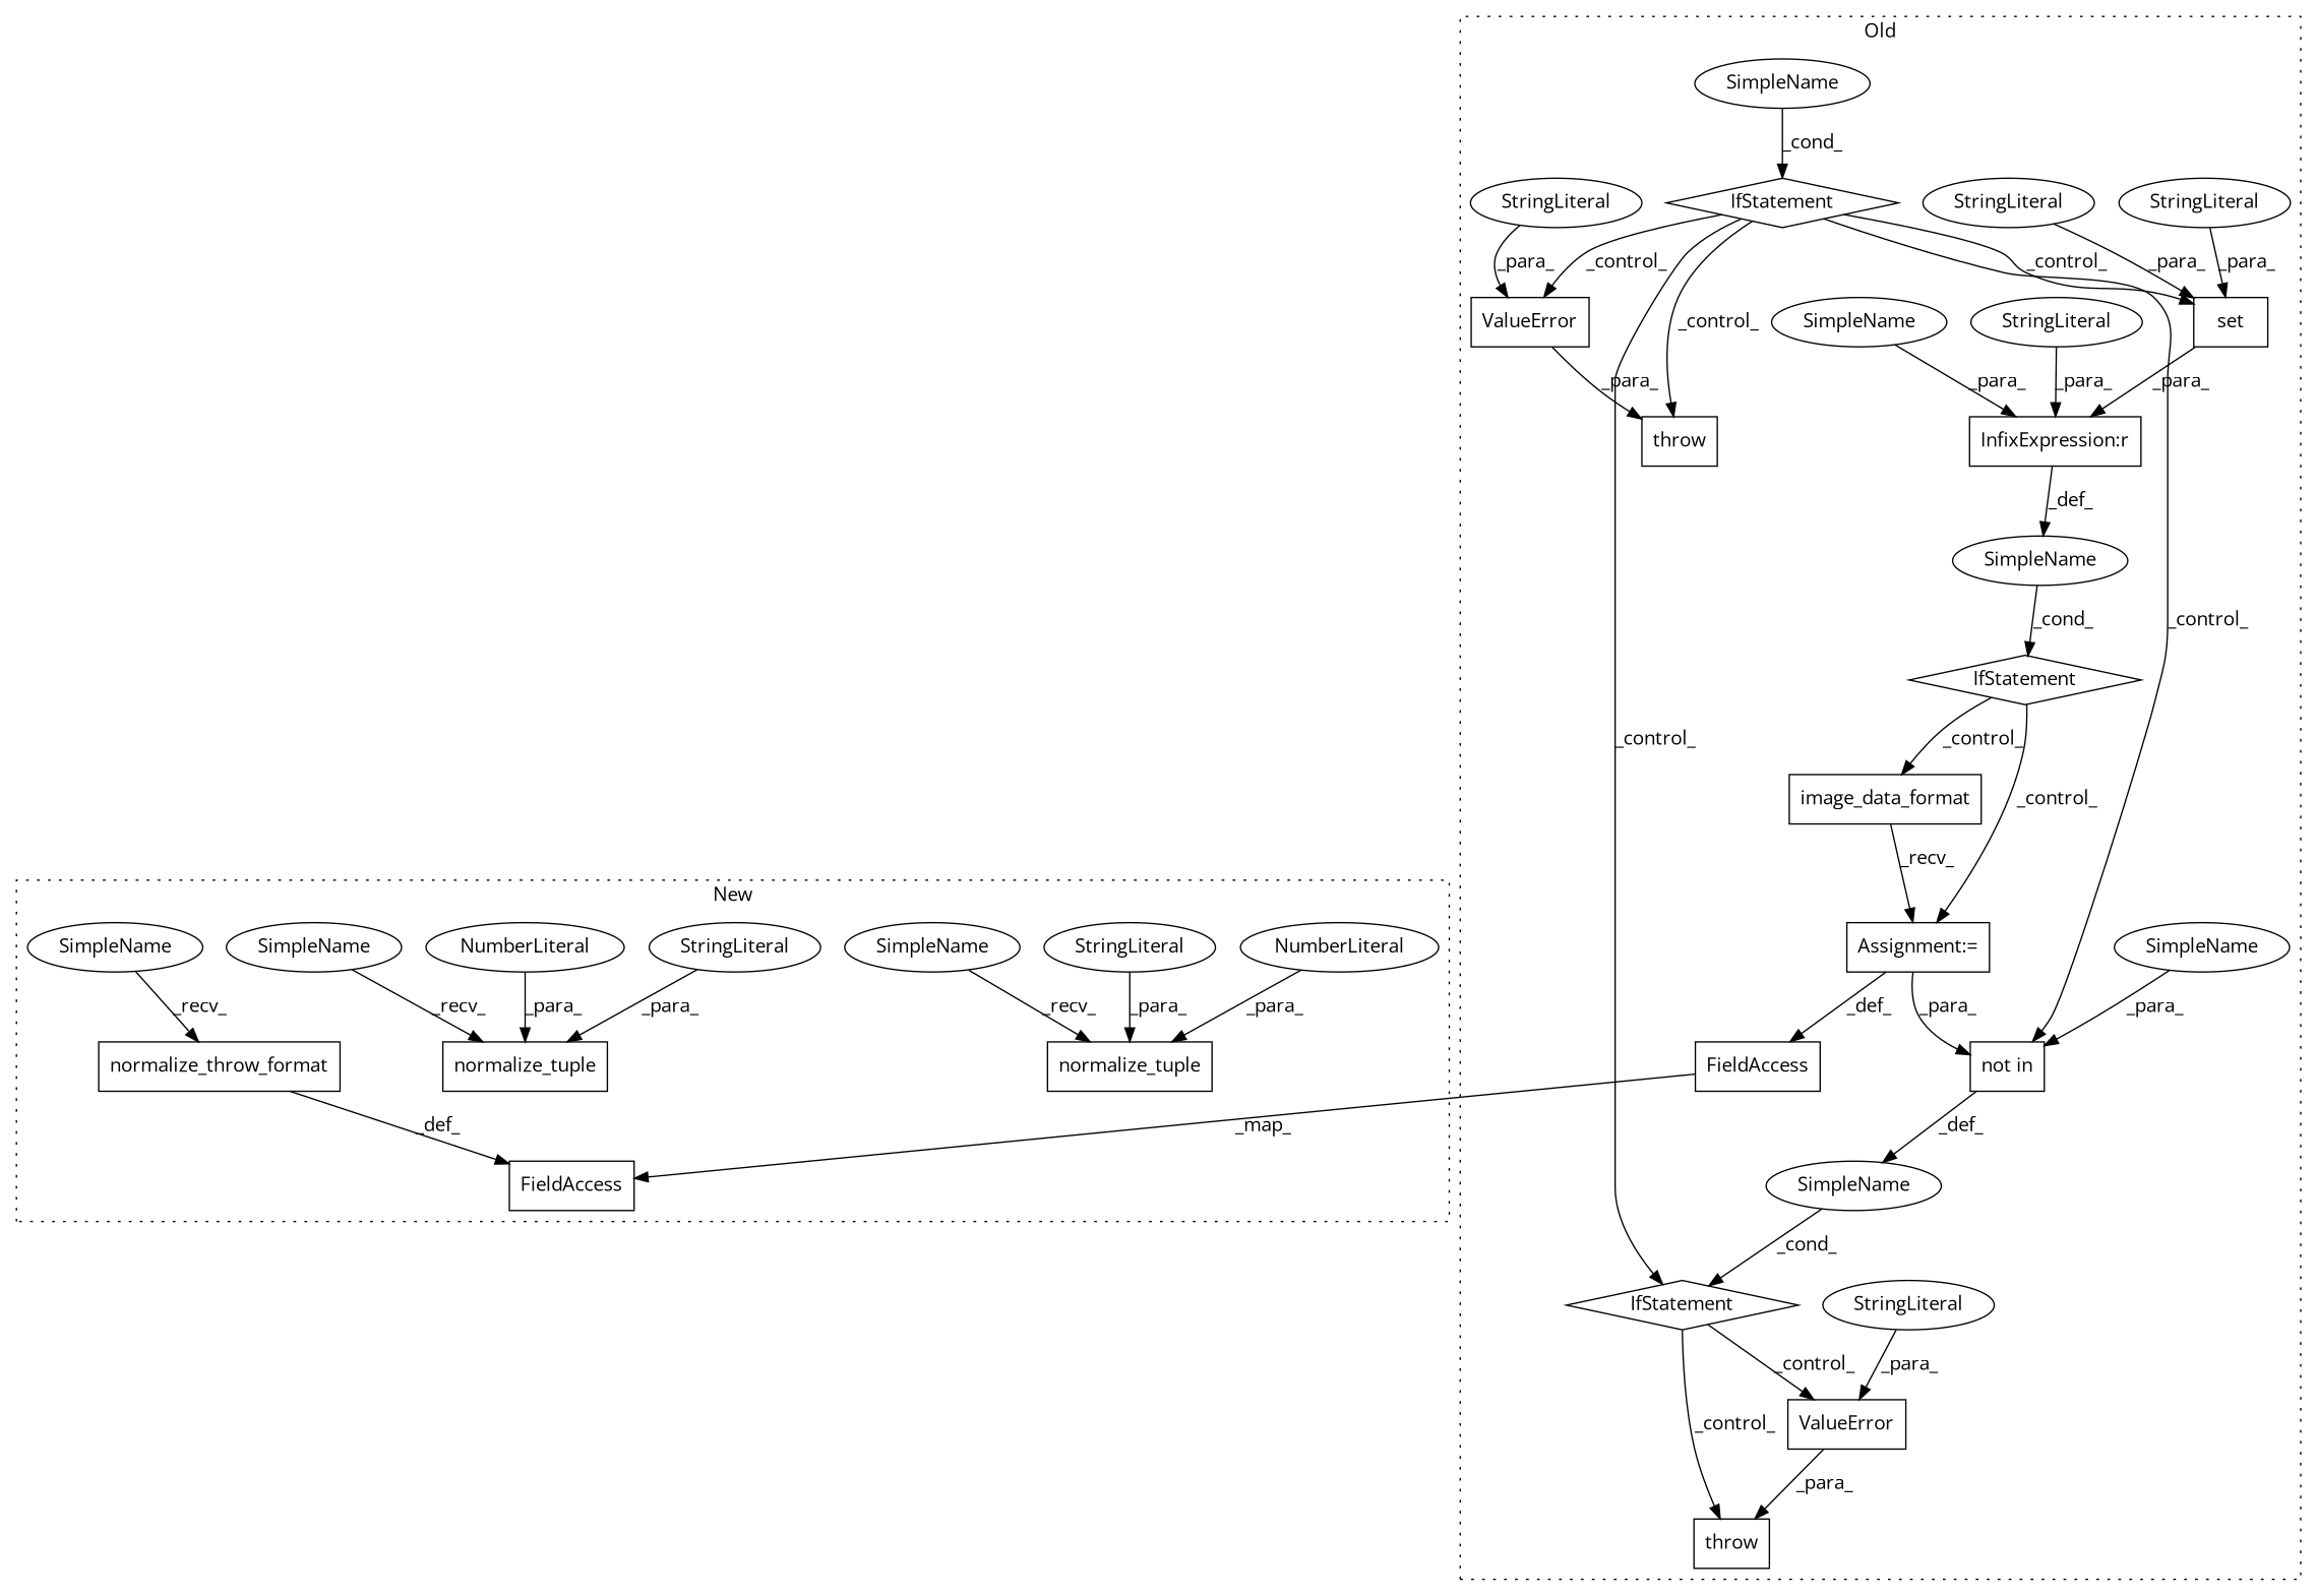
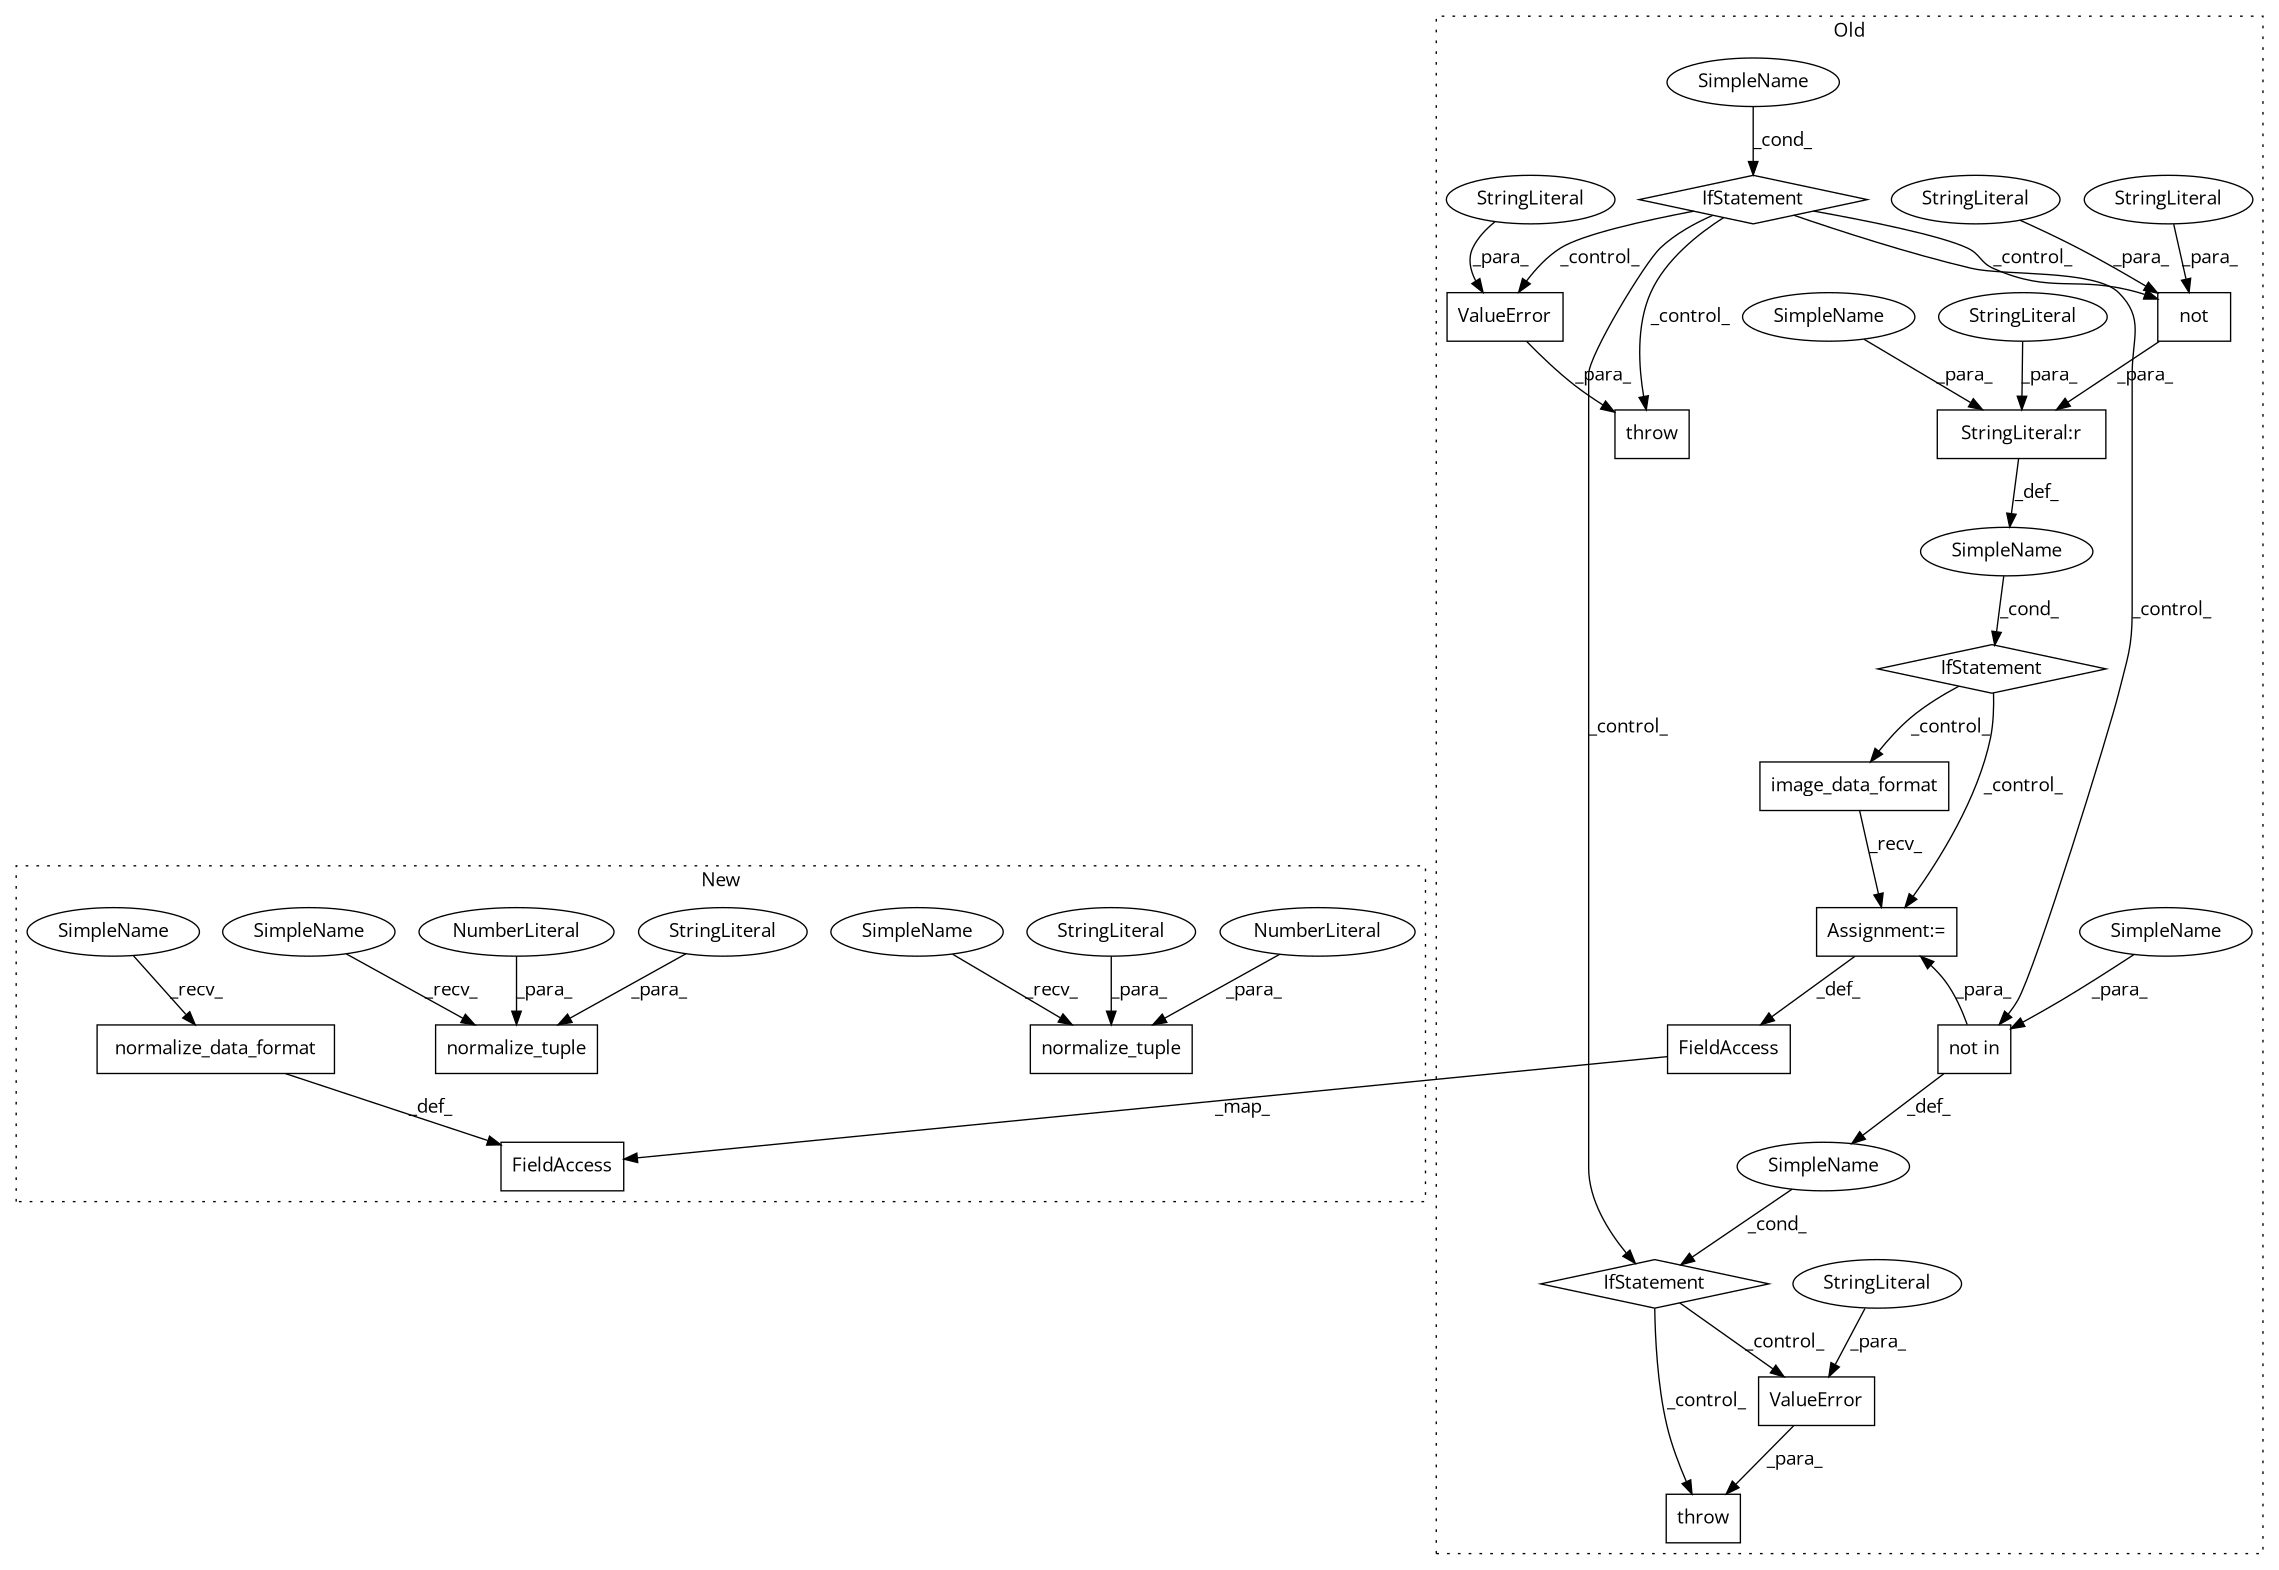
  digraph {
    fontname="Open Sans"
    node [a=42 fontname="Open Sans" shape=ellipse]
    edge [fontname="Open Sans"]
    n1 [a=32 l=19 label=image_data_format s=45974 shape=box]
    n2 [a=108 l=56 label="not in" s=46498 shape=box]
    n3 [a=25 l="8,2" label=IfStatement s="46490,46554" shape=diamond]
    n4 [label=SimpleName]
    n5 [a=7 l=1 label="Assignment:=" s=45965 shape=box]
    n6 [a=25 l="4,2" label=IfStatement s="45916,45944" shape=diamond]
    n7 [a=22 l=16 label=FieldAccess s=46659 shape=box]
-   n8 [a=32 l="4,1" label=set s="46517,46553" shape=box]
+   n8 [a=32 l="4,1" label=not s="46517,46553" shape=box]
    n9 [a=45 l=15 label=StringLiteral s=46521]
    n10 [a=45 l=16 label=StringLiteral s=46537]
-   n11 [a=27 l=4 label="InfixExpression:r" s=45931 shape=box]
+   n11 [a=27 l=4 label="StringLiteral:r" s=45931 shape=box]
    n12 [a=45 l=9 label=StringLiteral s=45935]
    n13 [a=25 l="4,2" label=IfStatement s="46262,46292" shape=diamond]
    n14 [a=32 l="11,1" label=ValueError s="46308,46363" shape=box]
    n15 [label=SimpleName]
    n16 [a=53 l=6 label=throw s=46564 shape=box]
    n17 [label=SimpleName]
    n18 [a=32 l="11,1" label=ValueError s="46570,46646" shape=box]
    n19 [a=45 l=65 label=StringLiteral s=46581]
    n20 [a=45 l=44 label=StringLiteral s=46319]
    n21 [a=53 l=6 label=throw s=46302 shape=box]
    n22 [l=11 label=SimpleName s=46498]
    n23 [l=11 label=SimpleName s=45920]
    n24 [a=32 l="16,1" label=normalize_tuple s="34109,34162" shape=box]
-   n25 [a=32 l="22,1" label=normalize_throw_format s="33546,33579" shape=box]
+   n25 [a=32 l="22,1" label=normalize_data_format s="33546,33579" shape=box]
    n26 [a=22 l=16 label=FieldAccess s=33518 shape=box]
    n27 [a=34 l=1 label=NumberLiteral s=34137]
    n28 [a=32 l="16,1" label=normalize_tuple s="34022,34075" shape=box]
    n29 [a=34 l=1 label=NumberLiteral s=34050]
    n30 [a=45 l=23 label=StringLiteral s=34139]
    n31 [a=45 l=23 label=StringLiteral s=34052]
    n32 [l=10 label=SimpleName s=34011]
    n33 [l=10 label=SimpleName s=33535]
    n34 [l=10 label=SimpleName s=34098]
    subgraph cluster_1 {
      label=Old
      style=dotted
      n1
      n2
      n3
      n4
      n5
      n6
      n7
      n8
      n9
      n10
      n11
      n12
      n13
      n14
      n15
      n16
      n17
      n18
      n19
      n20
      n21
      n22
      n23
    }
    subgraph cluster_2 {
      label=New
      style=dotted
      n24
      n25
      n26
      n27
      n28
      n29
      n30
      n31
      n32
      n33
      n34
    }
    n1 -> n5 [label=_recv_]
    n2 -> n15 [label=_def_]
    n3 -> n16 [label=_control_]
    n3 -> n18 [label=_control_]
    n4 -> n6 [label=_cond_]
-   n5 -> n2 [label=_para_]
+   n2 -> n5 [label=_para_]
    n5 -> n7 [label=_def_]
    n6 -> n1 [label=_control_]
    n6 -> n5 [label=_control_]
    n7 -> n26 [label=_map_]
    n8 -> n11 [label=_para_]
    n9 -> n8 [label=_para_]
    n10 -> n8 [label=_para_]
    n11 -> n4 [label=_def_]
    n12 -> n11 [label=_para_]
    n13 -> n2 [label=_control_]
    n13 -> n3 [label=_control_]
    n13 -> n8 [label=_control_]
    n13 -> n14 [label=_control_]
    n13 -> n21 [label=_control_]
    n14 -> n21 [label=_para_]
    n15 -> n3 [label=_cond_]
    n17 -> n13 [label=_cond_]
    n18 -> n16 [label=_para_]
    n19 -> n18 [label=_para_]
    n20 -> n14 [label=_para_]
    n22 -> n2 [label=_para_]
    n23 -> n11 [label=_para_]
    n25 -> n26 [label=_def_]
    n27 -> n24 [label=_para_]
    n29 -> n28 [label=_para_]
    n30 -> n24 [label=_para_]
    n31 -> n28 [label=_para_]
    n32 -> n28 [label=_recv_]
    n33 -> n25 [label=_recv_]
    n34 -> n24 [label=_recv_]
  }
